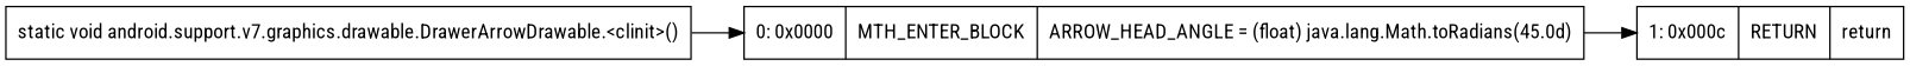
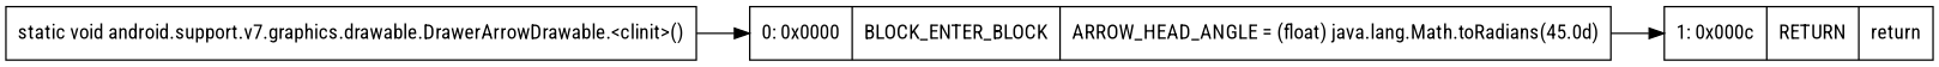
  digraph {
    rankdir=LR
    fontname="Roboto Condensed"
    node [shape=record fontname="Roboto Condensed"]
    edge [fontname="Roboto Condensed"]
-   n1 [label="{0\:\ 0x0000|MTH_ENTER_BLOCK\l|ARROW_HEAD_ANGLE = (float) java.lang.Math.toRadians(45.0d)\l}"]
+   n1 [label="{0\:\ 0x0000|BLOCK_ENTER_BLOCK\l|ARROW_HEAD_ANGLE = (float) java.lang.Math.toRadians(45.0d)\l}"]
    n2 [label="{1\:\ 0x000c|RETURN\l|return\l}"]
    n3 [label="{static void android.support.v7.graphics.drawable.DrawerArrowDrawable.\<clinit\>() }"]
    n1 -> n2
    n3 -> n1
  }
